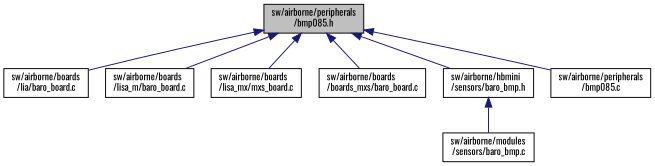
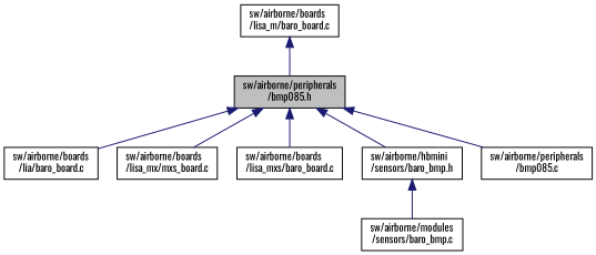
  digraph {
    fontname=Oswald
    node [color=black fillcolor=white fontname=Oswald fontsize=10 shape=record style=filled]
    edge [color=midnightblue dir=back fontname=Oswald fontsize=10 labelfontname=FreeSans labelfontsize=10 style=solid]
    n1 [fillcolor=grey75 fontcolor=black height=0.2 label="sw/airborne/peripherals\l/bmp085.h" width=0.4]
    n2 [height=0.2 label="sw/airborne/boards\l/lia/baro_board.c" width=0.4]
    n3 [height=0.2 label="sw/airborne/boards\l/lisa_m/baro_board.c" width=0.4]
    n4 [height=0.2 label="sw/airborne/boards\l/lisa_mx/mxs_board.c" width=0.4]
-   n5 [height=0.2 label="sw/airborne/boards\l/boards_mxs/baro_board.c" width=0.4]
+   n5 [height=0.2 label="sw/airborne/boards\l/lisa_mxs/baro_board.c" width=0.4]
    n6 [height=0.2 label="sw/airborne/hbmini\l/sensors/baro_bmp.h" width=0.4]
    n7 [height=0.2 label="sw/airborne/peripherals\l/bmp085.c" width=0.4]
    n8 [height=0.2 label="sw/airborne/modules\l/sensors/baro_bmp.c" width=0.4]
    n1 -> n2
-   n1 -> n3
+   n3 -> n1
    n1 -> n4
    n1 -> n5
    n1 -> n6
    n1 -> n7
    n6 -> n8
  }
